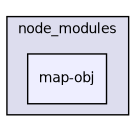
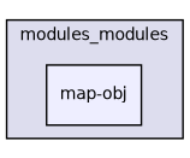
  digraph {
    compound=true
    rankdir=LR
    n1 [fillcolor="#eeeeff" fontname=Helvetica fontsize=10 label="map-obj" pencolor=black shape=box style=filled]
    subgraph cluster_1 {
      bgcolor="#ddddee"
      fontname=Helvetica
      fontsize=10
-     label=node_modules
+     label=modules_modules
      pencolor=black
      n1
    }
  }
